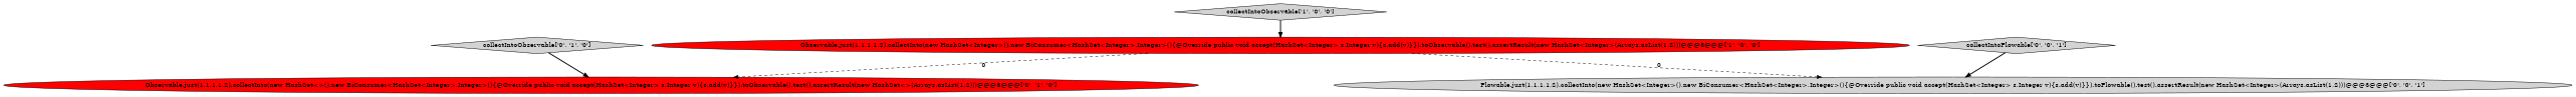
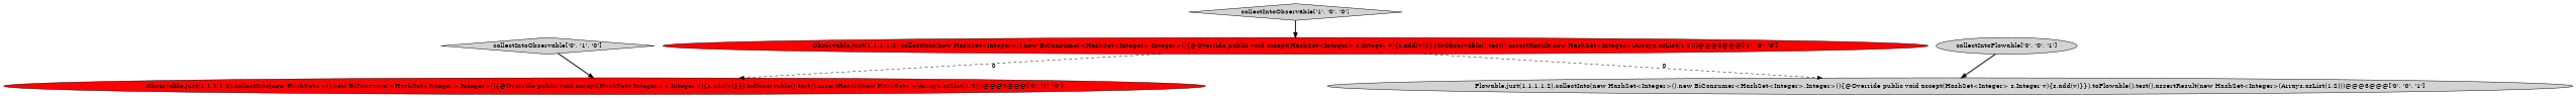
  digraph {
    node [fillcolor=lightgray shape=diamond style=filled]
    edge [style=bold]
    n1 [label="collectIntoObservable['1', '0', '0']"]
    n2 [fillcolor=red label="Observable.just(1,1,1,1,2).collectInto(new HashSet<Integer>(),new BiConsumer<HashSet<Integer>,Integer>(){@Override public void accept(HashSet<Integer> s,Integer v){s.add(v)}}).toObservable().test().assertResult(new HashSet<Integer>(Arrays.asList(1,2)))@@@3@@@['1', '0', '0']" shape=ellipse]
    n3 [fillcolor=red label="Observable.just(1,1,1,1,2).collectInto(new HashSet<>(),new BiConsumer<HashSet<Integer>,Integer>(){@Override public void accept(HashSet<Integer> s,Integer v){s.add(v)}}).toObservable().test().assertResult(new HashSet<>(Arrays.asList(1,2)))@@@3@@@['0', '1', '0']" shape=ellipse]
    n4 [label="Flowable.just(1,1,1,1,2).collectInto(new HashSet<Integer>(),new BiConsumer<HashSet<Integer>,Integer>(){@Override public void accept(HashSet<Integer> s,Integer v){s.add(v)}}).toFlowable().test().assertResult(new HashSet<Integer>(Arrays.asList(1,2)))@@@3@@@['0', '0', '1']" shape=ellipse]
-   n5 [label="collectIntoFlowable['0', '0', '1']"]
+   n5 [label="collectIntoFlowable['0', '0', '1']" shape=ellipse]
    n6 [label="collectIntoObservable['0', '1', '0']"]
    n1 -> n2
    n2 -> n3 [label=0 style=dashed]
    n2 -> n4 [label=0 style=dashed]
    n5 -> n4
    n6 -> n3
  }
